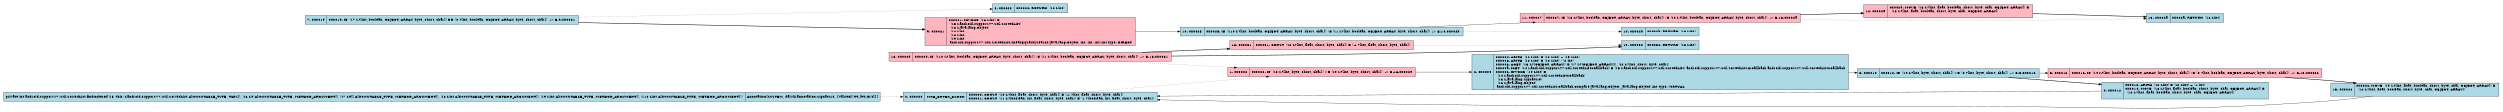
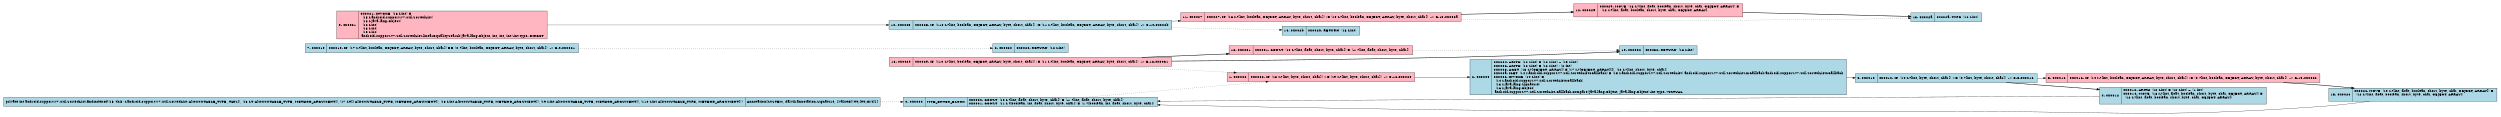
  digraph {
    rankdir=LR
    node [fillcolor=lightblue shape=record style=filled]
    edge [style=dotted]
    n1 [label="{0\:\ 0x0000|MTH_ENTER_BLOCK\l|0x0000: CONST  (r0 I:?[int, float, short, byte, char]) = (\-1 ?[int, float, short, byte, char]) \l0x0001: CONST  (r1 I:?[boolean, int, float, short, byte, char]) = (1 ?[boolean, int, float, short, byte, char]) \l}"]
    n2 [fillcolor=lightpink label="{1\:\ 0x0002|0x0002: IF  (r8 I:?[int, byte, short, char]) \>= (r9 I:?[int, byte, short, char])  \-\> B:16:0x002e \l}"]
    n3 [label="{2\:\ 0x0004|0x0004: ARITH  (r2 I:int) = (r8 I:int) + (r9 I:int) \l0x0006: ARITH  (r2 I:int) = (r2 I:int) \/ (2 int) \l0x0008: AGET  (r3 I:?[OBJECT, ARRAY]) = (r7 I:?[OBJECT, ARRAY][]), (r2 I:?[int, short, byte, char]) \l0x000a: IGET  (r4 I:android.support.v7.util.SortedList$Callback) = (r5 I:android.support.v7.util.SortedList) android.support.v7.util.SortedList.mCallback android.support.v7.util.SortedList$Callback \l0x000c: INVOKE  (r4 I:int) = \l  (r4 I:android.support.v7.util.SortedList$Callback)\l  (r3 I:java.lang.Signature)\l  (r6 I:java.lang.Object)\l android.support.v7.util.SortedList.Callback.compare(java.lang.Object, java.lang.Object):int type: VIRTUAL \l}"]
    n4 [label="{3\:\ 0x0010|0x0010: IF  (r4 I:?[int, byte, short, char]) \>= (0 ?[int, byte, short, char])  \-\> B:5:0x0016 \l}"]
    n5 [fillcolor=lightpink label="{16\:\ 0x002e|0x002e: IF  (r10 I:?[int, boolean, OBJECT, ARRAY, byte, short, char]) != (r1 I:?[int, boolean, OBJECT, ARRAY, byte, short, char])  \-\> B:18:0x0031 \l}"]
    n6 [fillcolor=lightpink label="{18\:\ 0x0031|0x0031: CONST  (r8 I:?[int, float, short, byte, char]) = (\-1 ?[int, float, short, byte, char]) \l}"]
    n7 [label="{19\:\ 0x0032|0x0032: RETURN  (r8 I:int) \l}"]
    n8 [label="{4\:\ 0x0012|0x0012: ARITH  (r2 I:int) = (r2 I:int) + (1 int) \l0x0014: MOVE  (r8 I:?[int, float, boolean, short, byte, char, OBJECT, ARRAY]) = \l  (r2 I:?[int, float, boolean, short, byte, char, OBJECT, ARRAY])\l \l}"]
    n9 [fillcolor=lightpink label="{5\:\ 0x0016|0x0016: IF  (r4 I:?[int, boolean, OBJECT, ARRAY, byte, short, char]) != (0 ?[int, boolean, OBJECT, ARRAY, byte, short, char])  \-\> B:15:0x002c \l}"]
    n10 [label="{15\:\ 0x002c|0x002c: MOVE  (r9 I:?[int, float, boolean, short, byte, char, OBJECT, ARRAY]) = \l  (r2 I:?[int, float, boolean, short, byte, char, OBJECT, ARRAY])\l \l}"]
    n11 [label="{7\:\ 0x001e|0x001e: IF  (r7 I:?[int, boolean, OBJECT, ARRAY, byte, short, char]) == (0 ?[int, boolean, OBJECT, ARRAY, byte, short, char])  \-\> B:9:0x0021 \l}"]
    n12 [label="{8\:\ 0x0020|0x0020: RETURN  (r2 I:int) \l}"]
    n13 [fillcolor=lightpink label="{9\:\ 0x0021|0x0021: INVOKE  (r6 I:int) = \l  (r5 I:android.support.v7.util.SortedList)\l  (r8 I:java.lang.Object)\l  (r2 I:int)\l  (r8 I:int)\l  (r9 I:int)\l android.support.v7.util.SortedList.linearEqualitySearch(java.lang.Object, int, int, int):int type: DIRECT \l}"]
    n14 [label="{10\:\ 0x0025|0x0025: IF  (r10 I:?[int, boolean, OBJECT, ARRAY, byte, short, char]) != (r1 I:?[int, boolean, OBJECT, ARRAY, byte, short, char])  \-\> B:14:0x002b \l}"]
    n15 [fillcolor=lightpink label="{11\:\ 0x0027|0x0027: IF  (r6 I:?[int, boolean, OBJECT, ARRAY, byte, short, char]) != (r0 I:?[int, boolean, OBJECT, ARRAY, byte, short, char])  \-\> B:13:0x002a \l}"]
    n16 [label="{14\:\ 0x002b|0x002b: RETURN  (r6 I:int) \l}"]
    n17 [fillcolor=lightpink label="{12\:\ 0x0029|0x0029: MOVE  (r6 I:?[int, float, boolean, short, byte, char, OBJECT, ARRAY]) = \l  (r2 I:?[int, float, boolean, short, byte, char, OBJECT, ARRAY])\l \l}"]
-   n18 [label="{13\:\ 0x002a|0x002a: RETURN  (r6 I:int) \l}"]
+   n18 [label="{13\:\ 0x002a|0x002a: TYPE  (r6 I:int) \l}"]
    n19 [label="{private int android.support.v7.util.SortedList.findIndexOf((r5 'this' I:android.support.v7.util.SortedList A[IMMUTABLE_TYPE, THIS]), (r6 I:T A[IMMUTABLE_TYPE, METHOD_ARGUMENT]), (r7 I:T[] A[IMMUTABLE_TYPE, METHOD_ARGUMENT]), (r8 I:int A[IMMUTABLE_TYPE, METHOD_ARGUMENT]), (r9 I:int A[IMMUTABLE_TYPE, METHOD_ARGUMENT]), (r10 I:int A[IMMUTABLE_TYPE, METHOD_ARGUMENT]))  | Annotation[SYSTEM, dalvik.annotation.Signature, \{value=[(TT;[TT;III)I]\}]\l}"]
    n1 -> n2
    n2 -> n3 [style=solid]
    n3 -> n4 [style=solid]
    n4 -> n8 [style=bold]
    n4 -> n9 [style=solid]
    n5 -> n2
    n5 -> n6 [style=bold]
    n5 -> n7 [style=bold]
    n6 -> n7
    n8 -> n1 [style=solid]
    n9 -> n10 [style=bold]
    n10 -> n1 [style=solid]
    n11 -> n12
-   n11 -> n13 [style=bold]
    n13 -> n14 [style=solid]
    n14 -> n15 [style=solid]
    n14 -> n16
    n15 -> n17 [style=bold]
    n15 -> n18
    n17 -> n18 [style=bold]
    n19 -> n1
  }
